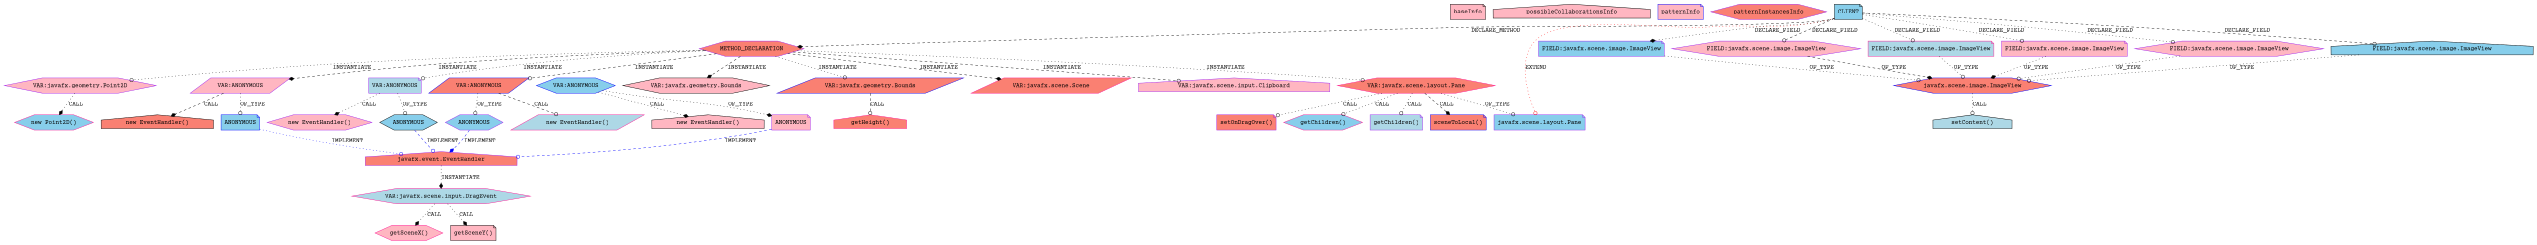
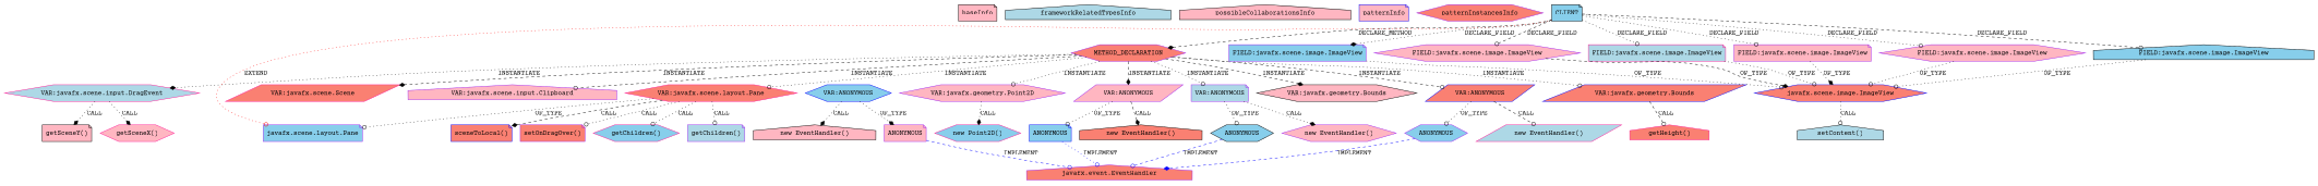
  digraph {
    fontname="Courier Prime"
    node [color=purple fillcolor=lightpink fontname="Courier Prime" shape=hexagon style=filled isFrameworkType=false vertexType=VARIABLE_EXPRESION]
    edge [arrowhead=odot fontname="Courier Prime" style=dotted]
    baseInfo [category=pattern color=black graphId=2208 isAnonymous=false possibleRelation=true shape=note isFrameworkType="" vertexType=""]
+   frameworkRelatedTypesInfo [0="javafx.scene.layout.Pane" color=black fillcolor=lightblue shape=house isFrameworkType="" vertexType=""]
    possibleCollaborationsInfo [0="2208~INSTANTIATION-CLIENT_METHOD_DECLARATION-~javafx.scene.layout.Pane ~javafx.event.EventHandler ~false~true" 1="2208~INSTANTIATION-CLIENT_METHOD_DECLARATION-~javafx.scene.layout.Pane ~javafx.event.EventHandler ~false~true" 2="2208~INSTANTIATION-CLIENT_METHOD_DECLARATION-~javafx.scene.layout.Pane ~javafx.event.EventHandler ~false~true" 3="2208~INSTANTIATION-~javafx.scene.layout.Pane ~javafx.event.EventHandler ~false~true" color=black shape=house isFrameworkType="" vertexType=""]
    patternInfo [color=blue frequency=2.0 patternRootClient=0 shape=note isFrameworkType="" vertexType=""]
    patternInstancesInfo [0="prashker-KingsSGF~/prashker-KingsSGF/KingsSGF-master/src/uiSam/HexTileView.java~HexTileView~3900" 1="prashker-KingsSGF~/prashker-KingsSGF/KingsSGF-master/src/uiSam/BankView.java~BankView~3932" fillcolor=salmon isFrameworkType="" vertexType=""]
    n6 [color=deeppink fillcolor=skyblue label="new Point2D()" vertexType=CONSTRUCTOR_CALL]
    n7 [label="VAR:javafx.geometry.Point2D"]
    n8 [fillcolor=salmon label=METHOD_DECLARATION vertexType=CLIENT_METHOD_DECLARATION]
    n9 [label="VAR:ANONYMOUS" shape=parallelogram]
    n10 [color=black label="VAR:javafx.geometry.Bounds"]
    n11 [fillcolor=lightblue label="VAR:ANONYMOUS" shape=note]
    n12 [color=blue fillcolor=salmon label="VAR:ANONYMOUS" shape=parallelogram]
    n13 [color=blue fillcolor=salmon label="VAR:javafx.geometry.Bounds" shape=parallelogram]
    n14 [color=deeppink fillcolor=lightblue label="VAR:javafx.scene.input.DragEvent"]
    n15 [color=deeppink fillcolor=salmon label="VAR:javafx.scene.layout.Pane"]
    n16 [color=deeppink fillcolor=salmon label="VAR:javafx.scene.Scene" shape=parallelogram]
    n17 [label="VAR:javafx.scene.input.Clipboard" shape=house]
    n18 [color=blue fillcolor=skyblue label=ANONYMOUS shape=note vertexType=REFERENCE_ANONYMOUS_DECLARATION]
    n19 [color=black fillcolor=salmon label="new EventHandler()" shape=house vertexType=CONSTRUCTOR_CALL]
    n20 [color=black fillcolor=skyblue label=ANONYMOUS vertexType=REFERENCE_ANONYMOUS_DECLARATION]
    n21 [label="new EventHandler()" vertexType=CONSTRUCTOR_CALL]
    n22 [fillcolor=skyblue label=ANONYMOUS vertexType=REFERENCE_ANONYMOUS_DECLARATION]
    n23 [color=deeppink fillcolor=lightblue label="new EventHandler()" shape=parallelogram vertexType=CONSTRUCTOR_CALL]
    n24 [color=deeppink fillcolor=salmon label="getHeight()" shape=house vertexType=INSIDE_CALL]
    n25 [color=deeppink label="getSceneX()" vertexType=INSIDE_CALL]
    n26 [color=black label="getSceneY()" shape=note vertexType=INSIDE_CALL]
    n27 [fillcolor=skyblue label="javafx.scene.layout.Pane" shape=note vertexType=FRAMEWORK_CLASS_TYPE]
    n28 [fillcolor=salmon label="setOnDragOver()" shape=note vertexType=INSIDE_CALL]
    n29 [color=deeppink fillcolor=skyblue label="getChildren()" vertexType=INSIDE_CALL]
    n30 [fillcolor=lightblue label="getChildren()" shape=note vertexType=INSIDE_CALL]
    n31 [color=blue fillcolor=salmon label="sceneToLocal()" shape=note vertexType=INSIDE_CALL]
    n32 [color=black fillcolor=skyblue label=CLIENT shape=note vertexType=ROOT_CLIENT_CLASS_DECLARATION]
    n33 [color=deeppink fillcolor=lightblue label="FIELD:javafx.scene.image.ImageView" shape=note vertexType=FIELD_DECLARATION]
    n34 [label="FIELD:javafx.scene.image.ImageView" shape=note vertexType=FIELD_DECLARATION]
    n35 [label="FIELD:javafx.scene.image.ImageView" vertexType=FIELD_DECLARATION]
    n36 [color=black fillcolor=skyblue label="FIELD:javafx.scene.image.ImageView" shape=house vertexType=FIELD_DECLARATION]
    n37 [fillcolor=skyblue label="FIELD:javafx.scene.image.ImageView" shape=note vertexType=FIELD_DECLARATION]
    n38 [label="FIELD:javafx.scene.image.ImageView" vertexType=FIELD_DECLARATION]
    n39 [color=blue fillcolor=salmon label="javafx.scene.image.ImageView" vertexType=FRAMEWORK_CLASS_TYPE]
    n40 [fillcolor=salmon label="javafx.event.EventHandler" shape=house vertexType=FRAMEWORK_INTERFACE_TYPE]
    n41 [label=ANONYMOUS shape=note vertexType=REFERENCE_ANONYMOUS_DECLARATION]
    n42 [color=blue fillcolor=skyblue label="VAR:ANONYMOUS"]
    n43 [color=black label="new EventHandler()" shape=house vertexType=CONSTRUCTOR_CALL]
    n44 [color=black fillcolor=lightblue label="setContent()" shape=house vertexType=INSIDE_CALL]
    n7 -> n6 [arrowhead=diamond label=CALL]
    n8 -> n7 [label=INSTANTIATE]
    n8 -> n9 [arrowhead=diamond label=INSTANTIATE style=dashed]
    n8 -> n10 [arrowhead=diamond label=INSTANTIATE style=dashed]
    n8 -> n11 [label=INSTANTIATE]
    n8 -> n12 [label=INSTANTIATE style=dashed]
    n8 -> n13 [label=INSTANTIATE]
-   n40 -> n14 [arrowhead=diamond label=INSTANTIATE]
+   n8 -> n14 [arrowhead=diamond label=INSTANTIATE]
    n8 -> n15 [label=INSTANTIATE]
    n8 -> n16 [arrowhead=diamond label=INSTANTIATE style=dashed]
    n8 -> n17 [label=INSTANTIATE style=dashed]
    n9 -> n18 [label=OF_TYPE]
    n9 -> n19 [arrowhead=diamond label=CALL style=dashed]
    n11 -> n20 [label=OF_TYPE]
    n11 -> n21 [arrowhead=diamond label=CALL]
    n12 -> n22 [label=OF_TYPE]
    n12 -> n23 [label=CALL style=dashed]
    n13 -> n24 [label=CALL style=dashed]
    n14 -> n25 [arrowhead=diamond label=CALL]
    n14 -> n26 [arrowhead=diamond label=CALL]
    n15 -> n27 [label=OF_TYPE]
    n15 -> n28 [label=CALL]
    n15 -> n29 [label=CALL]
    n15 -> n30 [label=CALL]
    n15 -> n31 [arrowhead=diamond label=CALL style=dashed]
    n18 -> n40 [color=blue label=IMPLEMENT]
    n20 -> n40 [color=blue label=IMPLEMENT style=dashed]
    n22 -> n40 [arrowhead=diamond color=blue label=IMPLEMENT style=dashed]
    n32 -> n8 [arrowhead=diamond label=DECLARE_METHOD style=dashed]
    n32 -> n27 [color=red label=EXTEND]
    n32 -> n33 [label=DECLARE_FIELD]
    n32 -> n34 [label=DECLARE_FIELD]
    n32 -> n35 [label=DECLARE_FIELD]
    n32 -> n36 [label=DECLARE_FIELD style=dashed]
    n32 -> n37 [arrowhead=diamond label=DECLARE_FIELD]
    n32 -> n38 [label=DECLARE_FIELD style=dashed]
    n33 -> n39 [label=OF_TYPE]
    n34 -> n39 [arrowhead=diamond label=OF_TYPE]
    n35 -> n39 [label=OF_TYPE]
    n36 -> n39 [label=OF_TYPE]
    n37 -> n39 [label=OF_TYPE]
    n38 -> n39 [arrowhead=diamond label=OF_TYPE style=dashed]
    n39 -> n44 [label=CALL]
    n41 -> n40 [color=blue label=IMPLEMENT style=dashed]
    n42 -> n41 [arrowhead=diamond label=OF_TYPE]
    n42 -> n43 [arrowhead=diamond label=CALL]
  }
